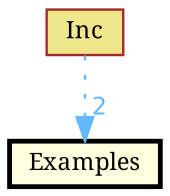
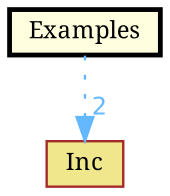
  digraph {
    compound=true
    fontname="Noto Serif"
    node [fontname="Noto Serif" fontsize=10 shape=box]
    n1 [color=black fillcolor=lightyellow height=0.2 label=Examples style="filled,bold" width=0.4]
    n2 [color=brown fillcolor=khaki height=0.2 label=Inc style=filled width=0.4]
-   n2 -> n1 [color=steelblue1 fontcolor=steelblue1 fontname="Noto Serif" fontsize=10 headlabel=2 labeldistance=1.5 labelfontname=Helvetica labelfontsize=10 style=dotted]
+   n1 -> n2 [color=steelblue1 fontcolor=steelblue1 fontname="Noto Serif" fontsize=10 headlabel=2 labeldistance=1.5 labelfontname=Helvetica labelfontsize=10 style=dotted]
  }
